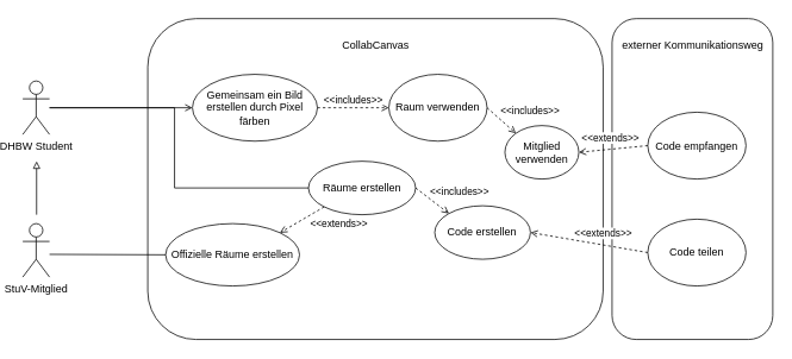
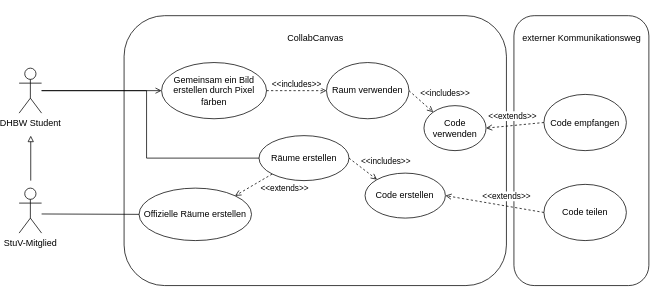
  <mxCell id="0" />
  <mxCell id="1" parent="0" />
  <mxCell id="2" value="DHBW Student" style="shape=umlActor;verticalLabelPosition=bottom;verticalAlign=top;html=1;" parent="1" vertex="1"><mxGeometry x="20" y="90" width="30" height="60" as="geometry" /></mxCell>
  <mxCell id="3" value="" style="rounded=1;whiteSpace=wrap;html=1;" parent="1" vertex="1"><mxGeometry x="160" y="20" width="510" height="360" as="geometry" /></mxCell>
  <mxCell id="4" value="CollabCanvas" style="text;html=1;align=center;verticalAlign=middle;resizable=0;points=[];autosize=1;strokeColor=none;fillColor=none;" parent="1" vertex="1"><mxGeometry x="370" y="40" width="90" height="20" as="geometry" /></mxCell>
  <mxCell id="5" style="rounded=0;orthogonalLoop=1;jettySize=auto;html=1;endArrow=none;endFill=0;entryX=0;entryY=0.5;entryDx=0;entryDy=0;" parent="1" source="2" target="13" edge="1"><mxGeometry relative="1" as="geometry"><mxPoint x="60" y="90" as="sourcePoint" /><mxPoint x="327.19" y="210" as="targetPoint" /><Array as="points"><mxPoint x="190" y="120" /><mxPoint x="190" y="210" /></Array></mxGeometry></mxCell>
  <mxCell id="6" value="Gemeinsam ein Bild erstellen durch Pixel färben" style="ellipse;whiteSpace=wrap;html=1;" parent="1" vertex="1"><mxGeometry x="210" y="82.5" width="140" height="75" as="geometry" /></mxCell>
  <mxCell id="7" style="rounded=0;orthogonalLoop=1;jettySize=auto;html=1;endArrow=open;endFill=0;entryX=0;entryY=0.5;entryDx=0;entryDy=0;" parent="1" source="2" target="6" edge="1"><mxGeometry relative="1" as="geometry"><mxPoint x="80" y="120" as="sourcePoint" /><mxPoint x="197.19" y="205" as="targetPoint" /></mxGeometry></mxCell>
  <mxCell id="8" value="StuV-Mitglied" style="shape=umlActor;verticalLabelPosition=bottom;verticalAlign=top;html=1;" parent="1" vertex="1"><mxGeometry x="20" y="250" width="30" height="60" as="geometry" /></mxCell>
  <mxCell id="9" value="Raum verwenden" style="ellipse;whiteSpace=wrap;html=1;" parent="1" vertex="1"><mxGeometry x="430" y="82.5" width="110" height="75" as="geometry" /></mxCell>
  <mxCell id="10" value="" style="endArrow=open;html=1;rounded=0;exitX=1;exitY=0.5;exitDx=0;exitDy=0;entryX=0;entryY=0.5;entryDx=0;entryDy=0;dashed=1;endFill=0;" parent="1" source="6" target="9" edge="1"><mxGeometry width="50" height="50" relative="1" as="geometry"><mxPoint x="450" y="200" as="sourcePoint" /><mxPoint x="500" y="150" as="targetPoint" /><Array as="points" /></mxGeometry></mxCell>
  <mxCell id="11" value="&amp;lt;&amp;lt;includes&amp;gt;&amp;gt;" style="edgeLabel;html=1;align=center;verticalAlign=middle;resizable=0;points=[];" parent="10" vertex="1" connectable="0"><mxGeometry x="-0.334" relative="1" as="geometry"><mxPoint x="12" y="-10" as="offset" /></mxGeometry></mxCell>
  <mxCell id="12" value="Offizielle Räume erstellen" style="ellipse;whiteSpace=wrap;html=1;" parent="1" vertex="1"><mxGeometry x="180" y="250" width="150" height="70" as="geometry" /></mxCell>
  <mxCell id="13" value="Räume erstellen" style="ellipse;whiteSpace=wrap;html=1;" parent="1" vertex="1"><mxGeometry x="340" y="180" width="120" height="60" as="geometry" /></mxCell>
- <mxCell id="14" value="Mitglied verwenden" style="ellipse;whiteSpace=wrap;html=1;" parent="1" vertex="1"><mxGeometry x="560" y="140" width="82.81" height="60" as="geometry" /></mxCell>
+ <mxCell id="14" value="Code verwenden" style="ellipse;whiteSpace=wrap;html=1;" parent="1" vertex="1"><mxGeometry x="560" y="140" width="82.81" height="60" as="geometry" /></mxCell>
  <mxCell id="15" value="Code erstellen" style="ellipse;whiteSpace=wrap;html=1;" parent="1" vertex="1"><mxGeometry x="481.4" y="230" width="107.19" height="60" as="geometry" /></mxCell>
  <mxCell id="16" value="" style="endArrow=open;html=1;rounded=0;exitX=1;exitY=0.5;exitDx=0;exitDy=0;entryX=0;entryY=0;entryDx=0;entryDy=0;dashed=1;endFill=0;" parent="1" source="9" target="14" edge="1"><mxGeometry width="50" height="50" relative="1" as="geometry"><mxPoint x="380" y="130" as="sourcePoint" /><mxPoint x="500" y="130" as="targetPoint" /><Array as="points" /></mxGeometry></mxCell>
  <mxCell id="17" value="&amp;lt;&amp;lt;includes&amp;gt;&amp;gt;" style="edgeLabel;html=1;align=center;verticalAlign=middle;resizable=0;points=[];" parent="16" vertex="1" connectable="0"><mxGeometry x="-0.334" relative="1" as="geometry"><mxPoint x="37" y="-7" as="offset" /></mxGeometry></mxCell>
  <mxCell id="18" style="rounded=0;orthogonalLoop=1;jettySize=auto;html=1;endArrow=none;endFill=0;entryX=0;entryY=0.5;entryDx=0;entryDy=0;" parent="1" target="12" edge="1"><mxGeometry relative="1" as="geometry"><mxPoint x="50" y="284.5" as="sourcePoint" /><mxPoint x="203.59" y="284.5" as="targetPoint" /></mxGeometry></mxCell>
  <mxCell id="19" value="" style="endArrow=open;html=1;rounded=0;exitX=0;exitY=1;exitDx=0;exitDy=0;dashed=1;endFill=0;entryX=1;entryY=0;entryDx=0;entryDy=0;" parent="1" source="13" target="12" edge="1"><mxGeometry width="50" height="50" relative="1" as="geometry"><mxPoint x="470" y="220" as="sourcePoint" /><mxPoint x="540" y="330" as="targetPoint" /><Array as="points" /></mxGeometry></mxCell>
  <mxCell id="20" value="&amp;lt;&amp;lt;extends&amp;gt;&amp;gt;" style="edgeLabel;html=1;align=center;verticalAlign=middle;resizable=0;points=[];" parent="19" vertex="1" connectable="0"><mxGeometry x="-0.334" relative="1" as="geometry"><mxPoint x="32" y="9" as="offset" /></mxGeometry></mxCell>
  <mxCell id="21" value="" style="endArrow=open;html=1;rounded=0;exitX=1;exitY=0.5;exitDx=0;exitDy=0;entryX=0;entryY=0;entryDx=0;entryDy=0;dashed=1;endFill=0;" parent="1" source="13" target="15" edge="1"><mxGeometry width="50" height="50" relative="1" as="geometry"><mxPoint x="600" y="130" as="sourcePoint" /><mxPoint x="637.19" y="180" as="targetPoint" /><Array as="points" /></mxGeometry></mxCell>
  <mxCell id="22" value="&amp;lt;&amp;lt;includes&amp;gt;&amp;gt;" style="edgeLabel;html=1;align=center;verticalAlign=middle;resizable=0;points=[];" parent="21" vertex="1" connectable="0"><mxGeometry x="-0.334" relative="1" as="geometry"><mxPoint x="36" y="-6" as="offset" /></mxGeometry></mxCell>
  <mxCell id="23" value="" style="rounded=1;whiteSpace=wrap;html=1;" parent="1" vertex="1"><mxGeometry x="680" y="20" width="180" height="360" as="geometry" /></mxCell>
  <mxCell id="24" value="externer Kommunikationsweg" style="text;html=1;align=center;verticalAlign=middle;resizable=0;points=[];autosize=1;strokeColor=none;fillColor=none;" parent="1" vertex="1"><mxGeometry x="685" y="40" width="170" height="20" as="geometry" /></mxCell>
  <mxCell id="25" value="Code teilen" style="ellipse;whiteSpace=wrap;html=1;" parent="1" vertex="1"><mxGeometry x="720" y="245" width="110" height="75" as="geometry" /></mxCell>
  <mxCell id="26" value="" style="endArrow=open;html=1;rounded=0;exitX=0;exitY=0.5;exitDx=0;exitDy=0;dashed=1;endFill=0;entryX=1;entryY=0.5;entryDx=0;entryDy=0;" parent="1" source="25" target="15" edge="1"><mxGeometry width="50" height="50" relative="1" as="geometry"><mxPoint x="470" y="220" as="sourcePoint" /><mxPoint x="570" y="240" as="targetPoint" /><Array as="points" /></mxGeometry></mxCell>
  <mxCell id="27" value="&amp;lt;&amp;lt;extends&amp;gt;&amp;gt;" style="edgeLabel;html=1;align=center;verticalAlign=middle;resizable=0;points=[];" parent="26" vertex="1" connectable="0"><mxGeometry x="-0.334" relative="1" as="geometry"><mxPoint x="-7" y="-15" as="offset" /></mxGeometry></mxCell>
  <mxCell id="28" value="Code empfangen" style="ellipse;whiteSpace=wrap;html=1;" parent="1" vertex="1"><mxGeometry x="720" y="125" width="110" height="75" as="geometry" /></mxCell>
  <mxCell id="29" value="" style="endArrow=open;html=1;rounded=0;exitX=0;exitY=0.5;exitDx=0;exitDy=0;dashed=1;endFill=0;entryX=1;entryY=0.5;entryDx=0;entryDy=0;" parent="1" source="28" target="14" edge="1"><mxGeometry width="50" height="50" relative="1" as="geometry"><mxPoint x="740" y="292.5" as="sourcePoint" /><mxPoint x="598.59" y="270" as="targetPoint" /><Array as="points" /></mxGeometry></mxCell>
  <mxCell id="30" value="&amp;lt;&amp;lt;extends&amp;gt;&amp;gt;" style="edgeLabel;html=1;align=center;verticalAlign=middle;resizable=0;points=[];" parent="29" vertex="1" connectable="0"><mxGeometry x="-0.334" relative="1" as="geometry"><mxPoint x="-17" y="-12" as="offset" /></mxGeometry></mxCell>
  <mxCell id="31" value="" style="endArrow=block;html=1;rounded=0;endFill=0;" parent="1" edge="1"><mxGeometry width="50" height="50" relative="1" as="geometry"><mxPoint x="35.5" y="240" as="sourcePoint" /><mxPoint x="35.5" y="180" as="targetPoint" /></mxGeometry></mxCell>
